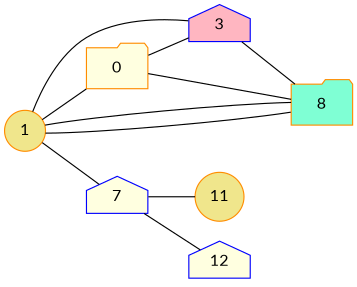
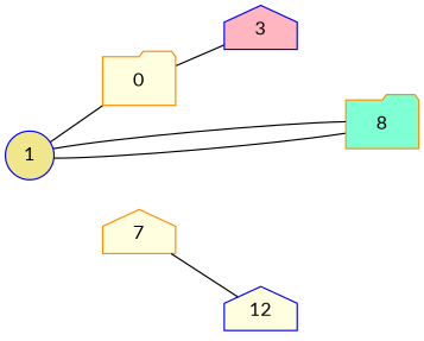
  graph {
    fontname=Lato
    rankdir=LR
    node [color=darkorange fillcolor=lightyellow fontname=Lato shape=house style=filled]
    edge [fontname=Lato]
-   1 [fillcolor=khaki shape=circle super="+6+8+10"]
+   1 [color=blue fillcolor=khaki shape=circle super="+6+8+10"]
    n2 [label=0 shape=folder super="+5+6+9+14+16"]
    3 [color=blue fillcolor=lightpink]
    n4 [fillcolor=aquamarine label=8 shape=folder super="+15"]
-   7 [color=blue]
-   11 [fillcolor=khaki shape=circle super="+13+19"]
+   7
    12 [color=blue super="+16+20"]
    1 -- n2
-   1 -- 3
    1 -- n4
    1 -- n4
-   1 -- 7
    n2 -- 3
-   n2 -- n4
-   3 -- n4
-   7 -- 11
    7 -- 12
  }
